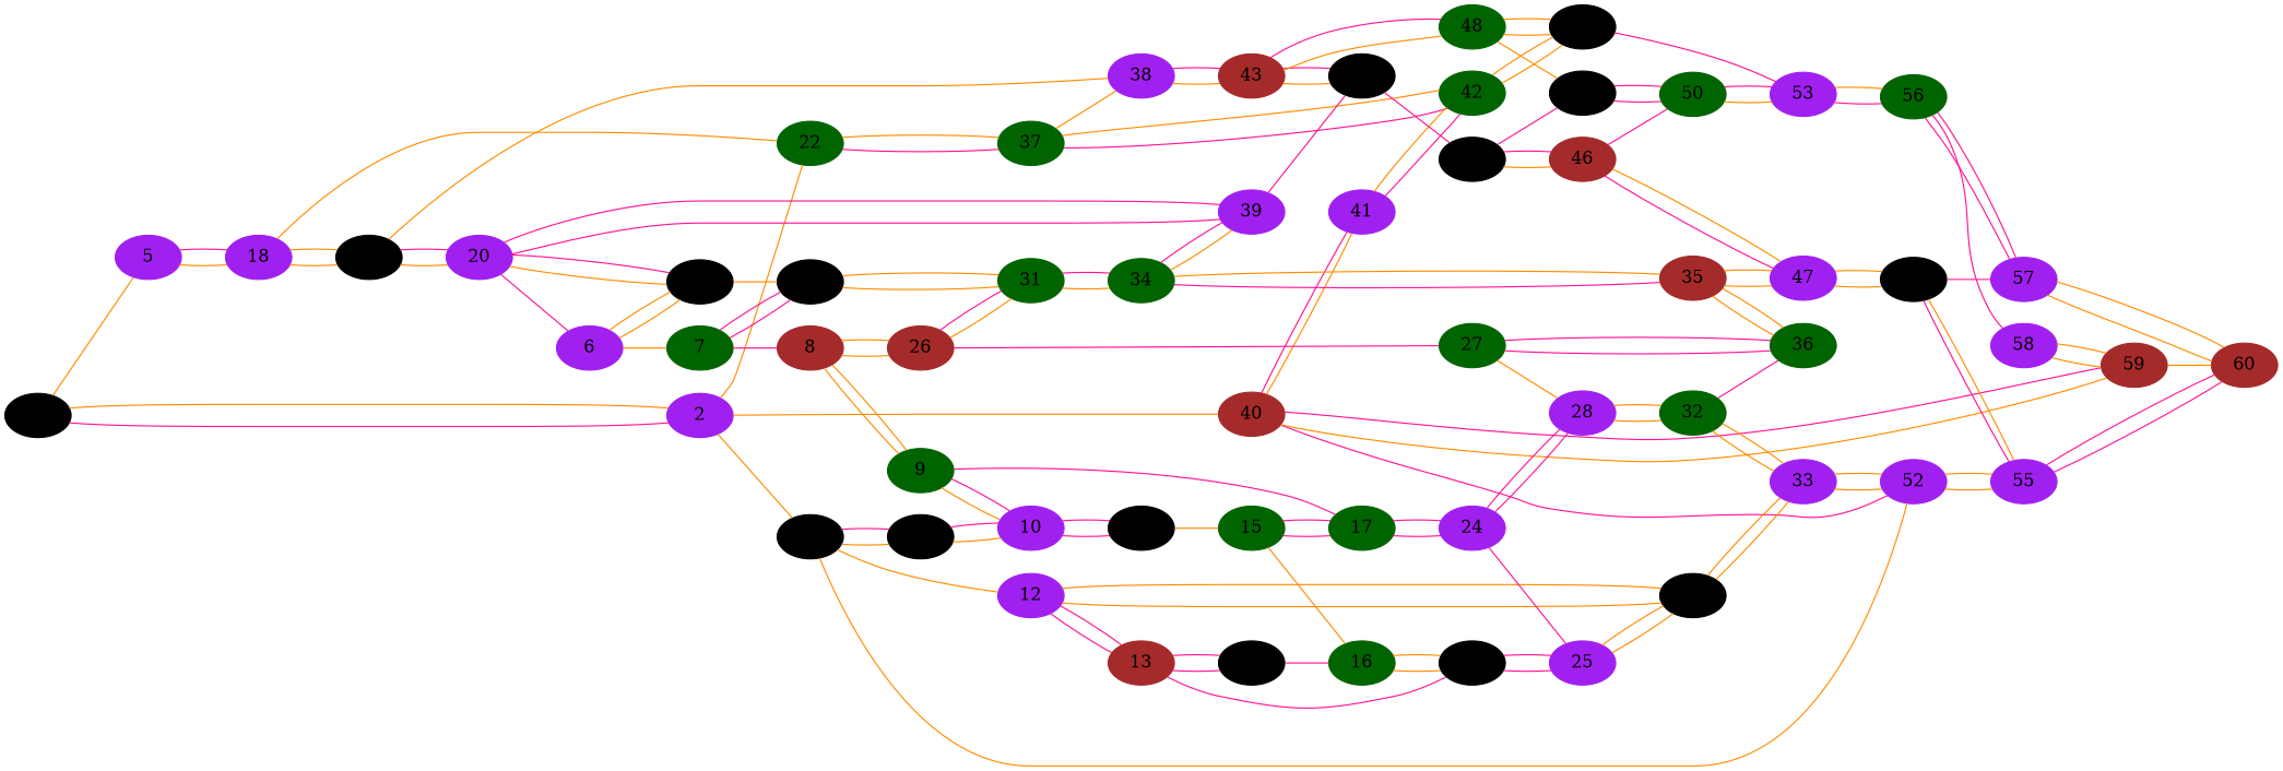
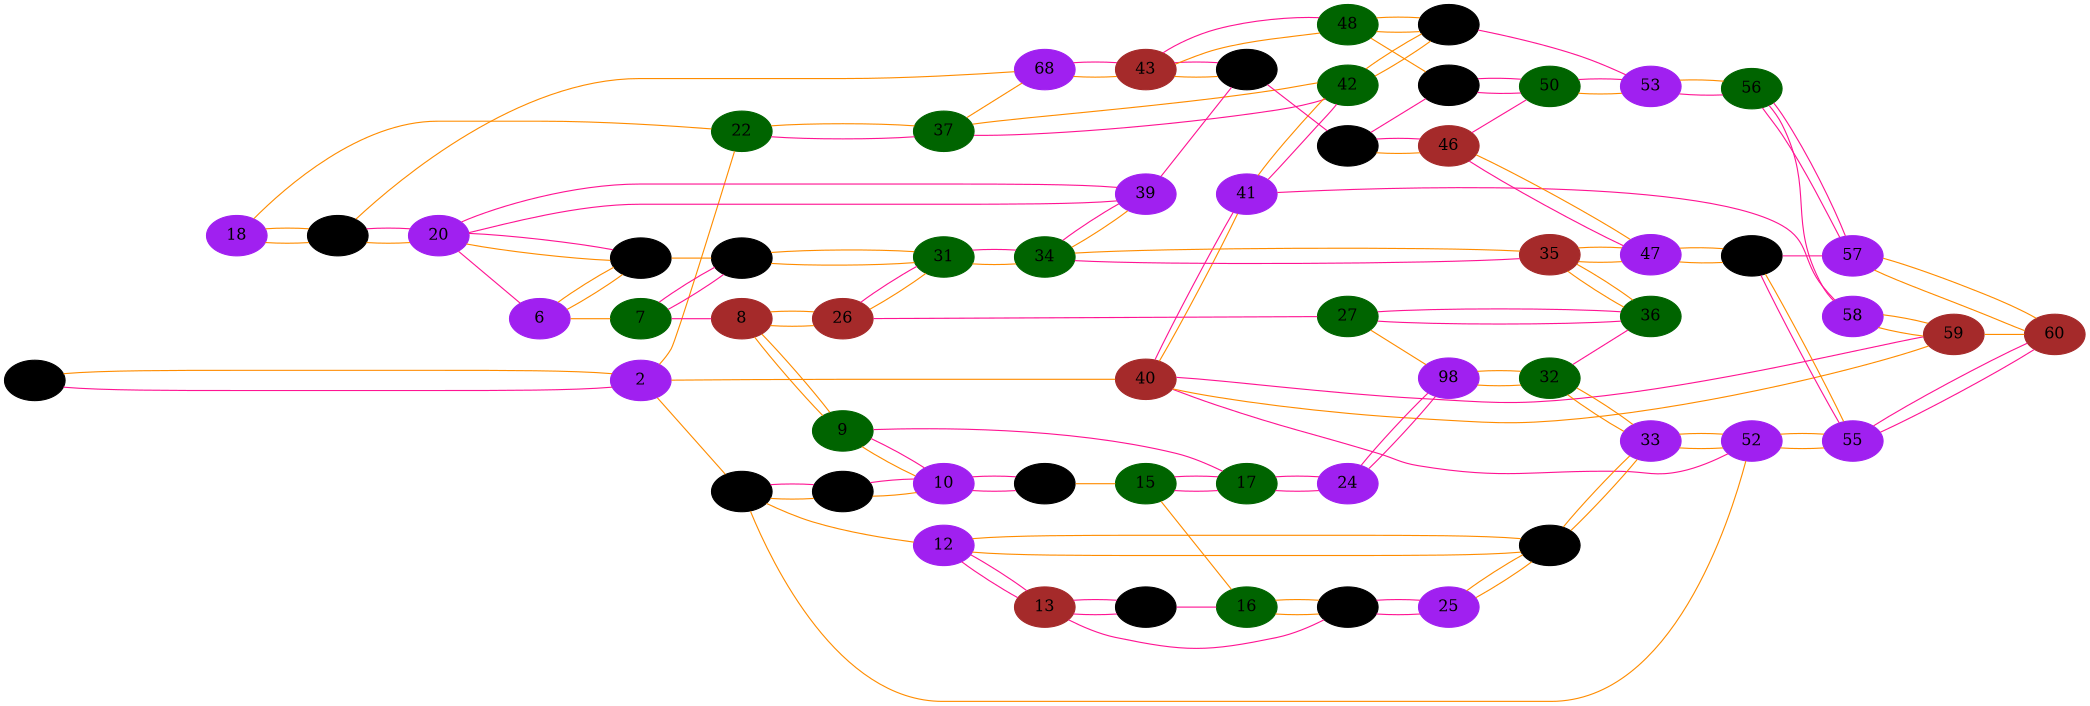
  graph {
    rankdir=LR
    node [color=purple style=filled]
    edge [color=darkorange]
    1 [color=black]
    2
-   5
    3 [color=black]
    22 [color=darkgreen]
    40 [color=brown]
    18
    4 [color=black]
    12
    52
    37 [color=darkgreen]
    41
    59 [color=brown]
    10
    13 [color=brown]
    30 [color=black]
    55
    11 [color=black]
    7 [color=darkgreen]
    6
    21 [color=black]
    19 [color=black]
    8 [color=brown]
    29 [color=black]
    9 [color=darkgreen]
    26 [color=brown]
    31 [color=darkgreen]
    17 [color=darkgreen]
    27 [color=darkgreen]
    24
    15 [color=darkgreen]
    16 [color=darkgreen]
    14 [color=black]
    23 [color=black]
    33
    25
-   28
+   28 [label=98]
    20
-   38
+   38 [label=68]
    39
    43 [color=brown]
    44 [color=black]
    42 [color=darkgreen]
    32 [color=darkgreen]
    36 [color=darkgreen]
    34 [color=darkgreen]
    35 [color=brown]
    47
    54 [color=black]
    51 [color=black]
    48 [color=darkgreen]
    45 [color=black]
    58
    60 [color=brown]
    53
    49 [color=black]
    46 [color=brown]
    50 [color=darkgreen]
    57
    56 [color=darkgreen]
    1 -- 2 [color=deeppink]
    1 -- 2
-   1 -- 5
    2 -- 3
    2 -- 22
    2 -- 40
-   5 -- 18
-   5 -- 18 [color=deeppink]
    3 -- 4
    3 -- 4 [color=deeppink]
    3 -- 12
    3 -- 52
    22 -- 37 [color=deeppink]
    22 -- 37
    40 -- 52 [color=deeppink]
    40 -- 41
    40 -- 41 [color=deeppink]
    40 -- 59
    40 -- 59 [color=deeppink]
    18 -- 22
    18 -- 19
    18 -- 19
    4 -- 10
    4 -- 10 [color=deeppink]
    12 -- 13 [color=deeppink]
    12 -- 13 [color=deeppink]
    12 -- 30
    12 -- 30
    52 -- 55
    52 -- 55
    37 -- 38
    37 -- 42 [color=deeppink]
    37 -- 42
    41 -- 42 [color=deeppink]
    41 -- 42
+   41 -- 58 [color=deeppink]
    59 -- 60
    10 -- 11 [color=deeppink]
    10 -- 11 [color=deeppink]
    13 -- 14 [color=deeppink]
    13 -- 14 [color=deeppink]
    13 -- 23 [color=deeppink]
    30 -- 33
    30 -- 33
    55 -- 60 [color=deeppink]
    55 -- 60 [color=deeppink]
    11 -- 15
    7 -- 8 [color=deeppink]
    7 -- 29 [color=deeppink]
    7 -- 29 [color=deeppink]
    6 -- 7
    6 -- 21
    6 -- 21
    21 -- 29
    19 -- 20
    19 -- 20 [color=deeppink]
    19 -- 38
    8 -- 9
    8 -- 9
    8 -- 26
    8 -- 26
    29 -- 31
    29 -- 31
    9 -- 10
    9 -- 10 [color=deeppink]
    9 -- 17 [color=deeppink]
    26 -- 31
    26 -- 31 [color=deeppink]
    26 -- 27 [color=deeppink]
    31 -- 34
    31 -- 34 [color=deeppink]
    17 -- 24 [color=deeppink]
    17 -- 24 [color=deeppink]
    27 -- 28
    27 -- 36 [color=deeppink]
    27 -- 36 [color=deeppink]
-   24 -- 25 [color=deeppink]
    24 -- 28 [color=deeppink]
    24 -- 28 [color=deeppink]
    15 -- 17 [color=deeppink]
    15 -- 17 [color=deeppink]
    15 -- 16
    16 -- 23
    16 -- 23
    14 -- 16 [color=deeppink]
    23 -- 25 [color=deeppink]
    23 -- 25 [color=deeppink]
    33 -- 52
    33 -- 52
    25 -- 30
    25 -- 30
    28 -- 32
    28 -- 32
    20 -- 6 [color=deeppink]
    20 -- 21
    20 -- 21 [color=deeppink]
    20 -- 39 [color=deeppink]
    20 -- 39 [color=deeppink]
    38 -- 43
    38 -- 43 [color=deeppink]
    39 -- 44 [color=deeppink]
    43 -- 44
    43 -- 44 [color=deeppink]
    43 -- 48
    43 -- 48 [color=deeppink]
    44 -- 45 [color=deeppink]
    42 -- 51
    42 -- 51
    32 -- 33
    32 -- 33
    32 -- 36 [color=deeppink]
    34 -- 39
    34 -- 39 [color=deeppink]
    34 -- 35 [color=deeppink]
    34 -- 35
    35 -- 36
    35 -- 36
    35 -- 47
    35 -- 47
    47 -- 54
    47 -- 54
    54 -- 55 [color=deeppink]
    54 -- 55
    54 -- 57 [color=deeppink]
    51 -- 53 [color=deeppink]
    48 -- 51
    48 -- 51
    48 -- 49
    45 -- 49 [color=deeppink]
    45 -- 46
    45 -- 46 [color=deeppink]
    58 -- 59
    58 -- 59
    53 -- 56 [color=deeppink]
    53 -- 56
    49 -- 50 [color=deeppink]
    49 -- 50 [color=deeppink]
    46 -- 47 [color=deeppink]
    46 -- 47
    46 -- 50 [color=deeppink]
    50 -- 53
    50 -- 53 [color=deeppink]
    57 -- 60
    57 -- 60
    56 -- 58 [color=deeppink]
    56 -- 57 [color=deeppink]
    56 -- 57 [color=deeppink]
  }
